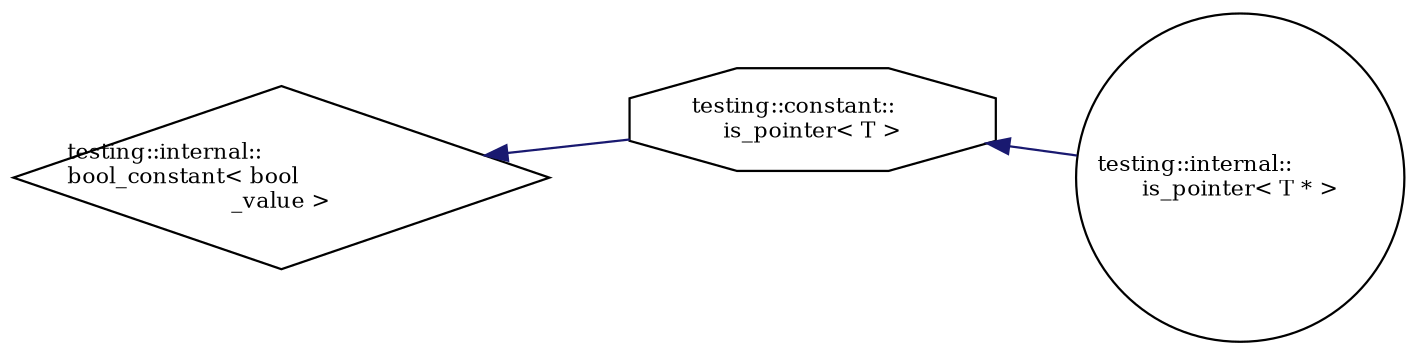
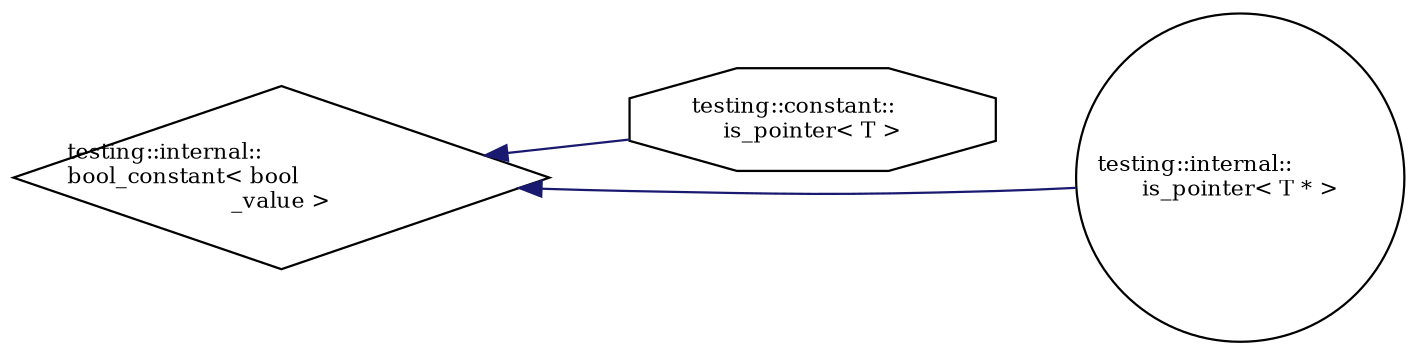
  digraph {
    fontname="DejaVu Serif"
    rankdir=LR
    node [color=black fillcolor=white fontname="DejaVu Serif" fontsize=10 style=filled]
    edge [color=midnightblue dir=back fontname="DejaVu Serif" fontsize=10 labelfontname=Helvetica labelfontsize=10 style=solid]
    n1 [height=0.2 label="testing::internal::\lbool_constant\< bool\l_value \>" shape=diamond width=0.4]
    n2 [height=0.2 label="testing::constant::\lis_pointer\< T \>" shape=octagon width=0.4]
    n3 [height=0.2 label="testing::internal::\lis_pointer\< T * \>" shape=circle width=0.4]
    n1 -> n2
-   n2 -> n3
+   n1 -> n3
  }
